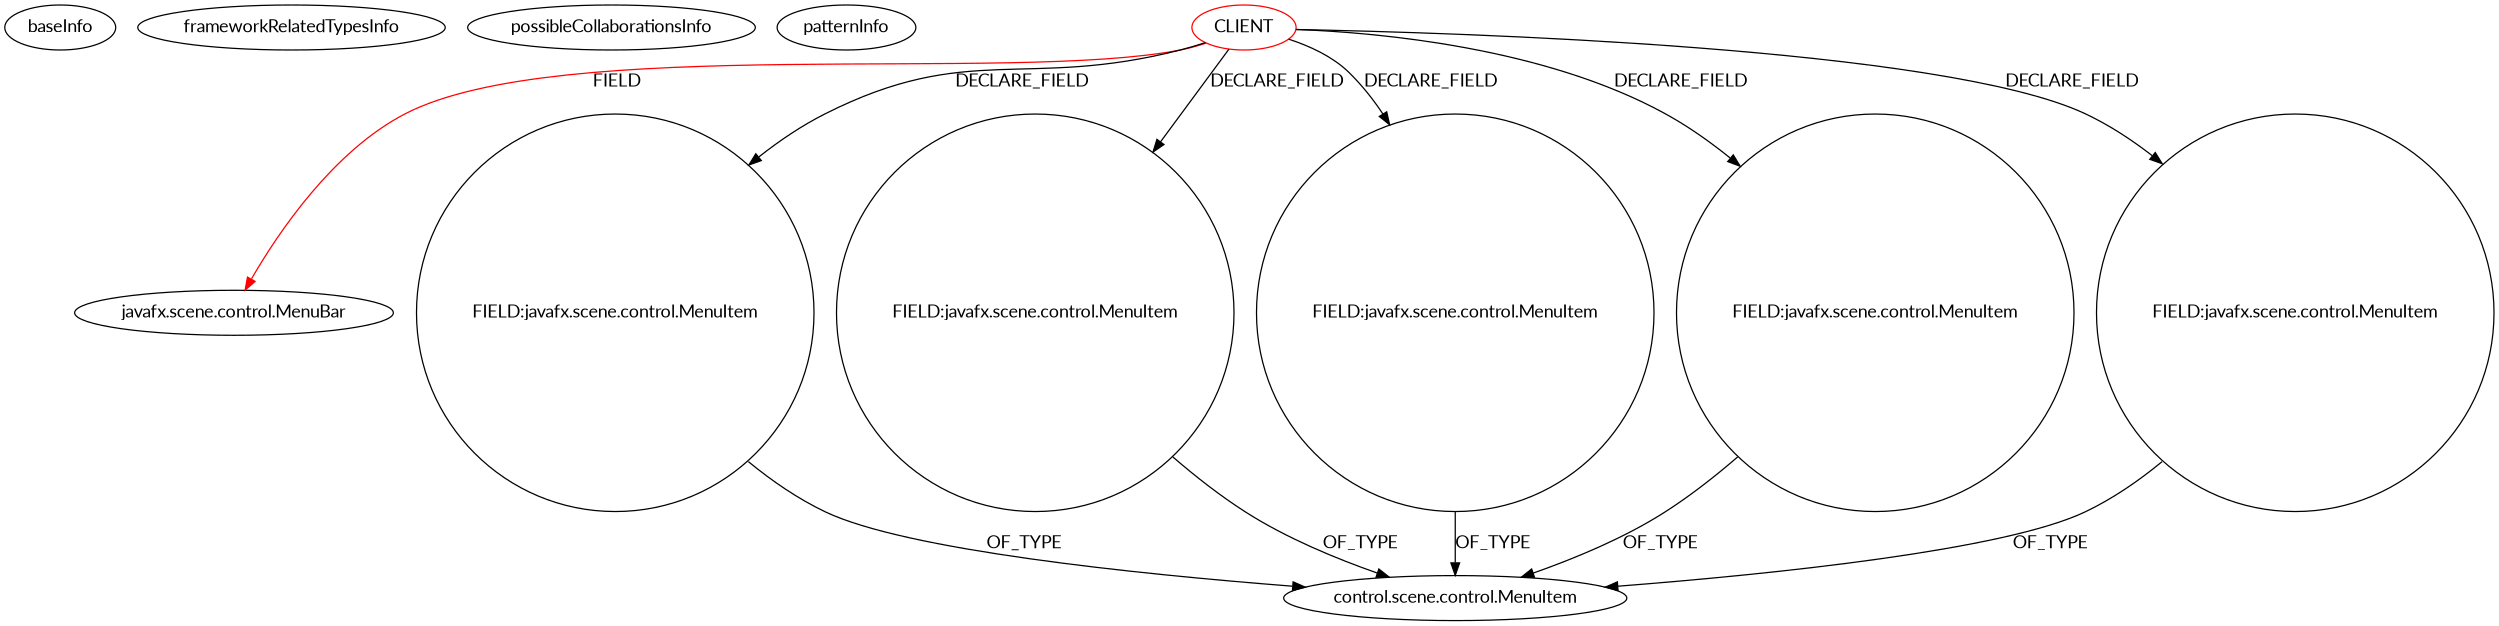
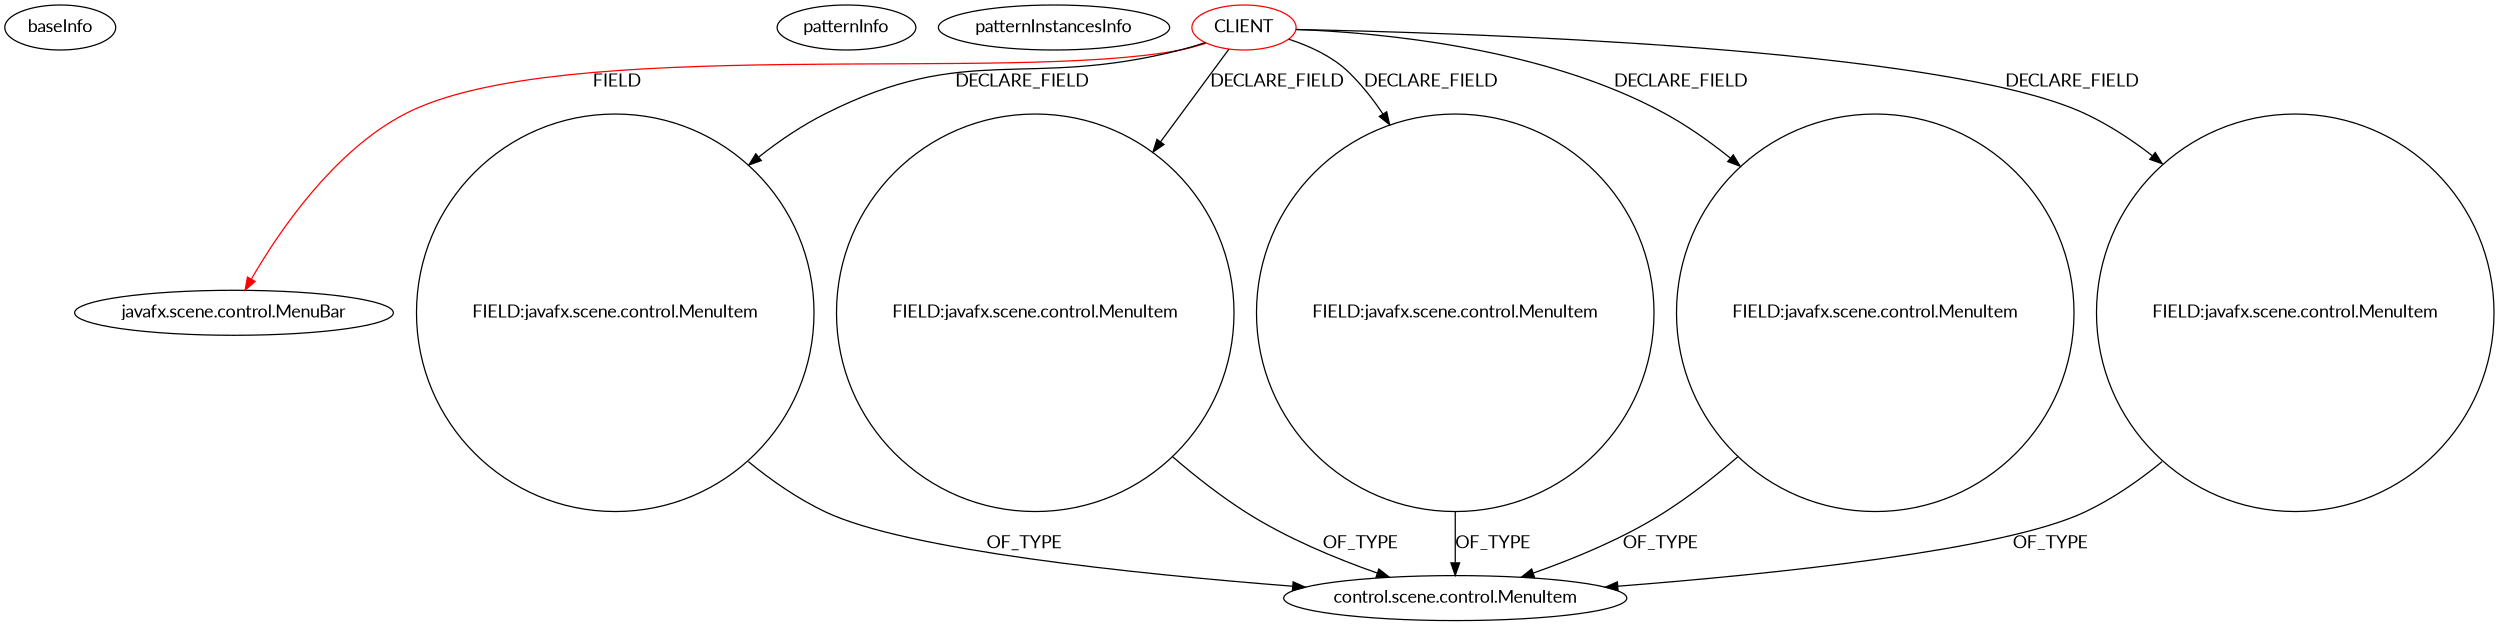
  digraph {
    fontname=Lato
    node [fontname=Lato isFrameworkType=false]
    edge [fontname=Lato]
    baseInfo [category=pattern graphId=1778 isAnonymous=false possibleRelation=false isFrameworkType=""]
-   frameworkRelatedTypesInfo [0="javafx.scene.control.MenuBar" isFrameworkType=""]
-   possibleCollaborationsInfo [isFrameworkType=""]
    patternInfo [frequency=3.0 patternRootClient=0 isFrameworkType=""]
+   patternInstancesInfo [0="kevinkdo-draw~/kevinkdo-draw/draw-master/src/views/DrawMenuBar.java~DrawMenuBar~3444" 1="Technius-Starbound-Mod-Toolkit~/Technius-Starbound-Mod-Toolkit/Starbound-Mod-Toolkit-master/src/main/java/co/technius/starboundmodtoolkit/ModToolkitMenu.java~ModToolkitMenu~1420" 2="sebbafer-Sebanana~/sebbafer-Sebanana/Sebanana-master/src/sebanana/views/MyMenubar.java~MyMenubar~4131" isFrameworkType=""]
    n6 [label="javafx.scene.control.MenuBar" vertexType=FRAMEWORK_CLASS_TYPE]
    n7 [color=red label=CLIENT vertexType=ROOT_CLIENT_CLASS_DECLARATION]
    n8 [label="FIELD:javafx.scene.control.MenuItem" shape=circle vertexType=FIELD_DECLARATION]
    n9 [label="FIELD:javafx.scene.control.MenuItem" shape=circle vertexType=FIELD_DECLARATION]
    n10 [label="FIELD:javafx.scene.control.MenuItem" shape=circle vertexType=FIELD_DECLARATION]
    n11 [label="FIELD:javafx.scene.control.MenuItem" shape=circle vertexType=FIELD_DECLARATION]
    n12 [label="FIELD:javafx.scene.control.MenuItem" shape=circle vertexType=FIELD_DECLARATION]
    n13 [label="control.scene.control.MenuItem" vertexType=FRAMEWORK_CLASS_TYPE]
    n7 -> n6 [color=red label=FIELD]
    n7 -> n8 [label=DECLARE_FIELD]
    n7 -> n9 [label=DECLARE_FIELD]
    n7 -> n10 [label=DECLARE_FIELD]
    n7 -> n11 [label=DECLARE_FIELD]
    n7 -> n12 [label=DECLARE_FIELD]
    n8 -> n13 [label=OF_TYPE]
    n9 -> n13 [label=OF_TYPE]
    n10 -> n13 [label=OF_TYPE]
    n11 -> n13 [label=OF_TYPE]
    n12 -> n13 [label=OF_TYPE]
  }
